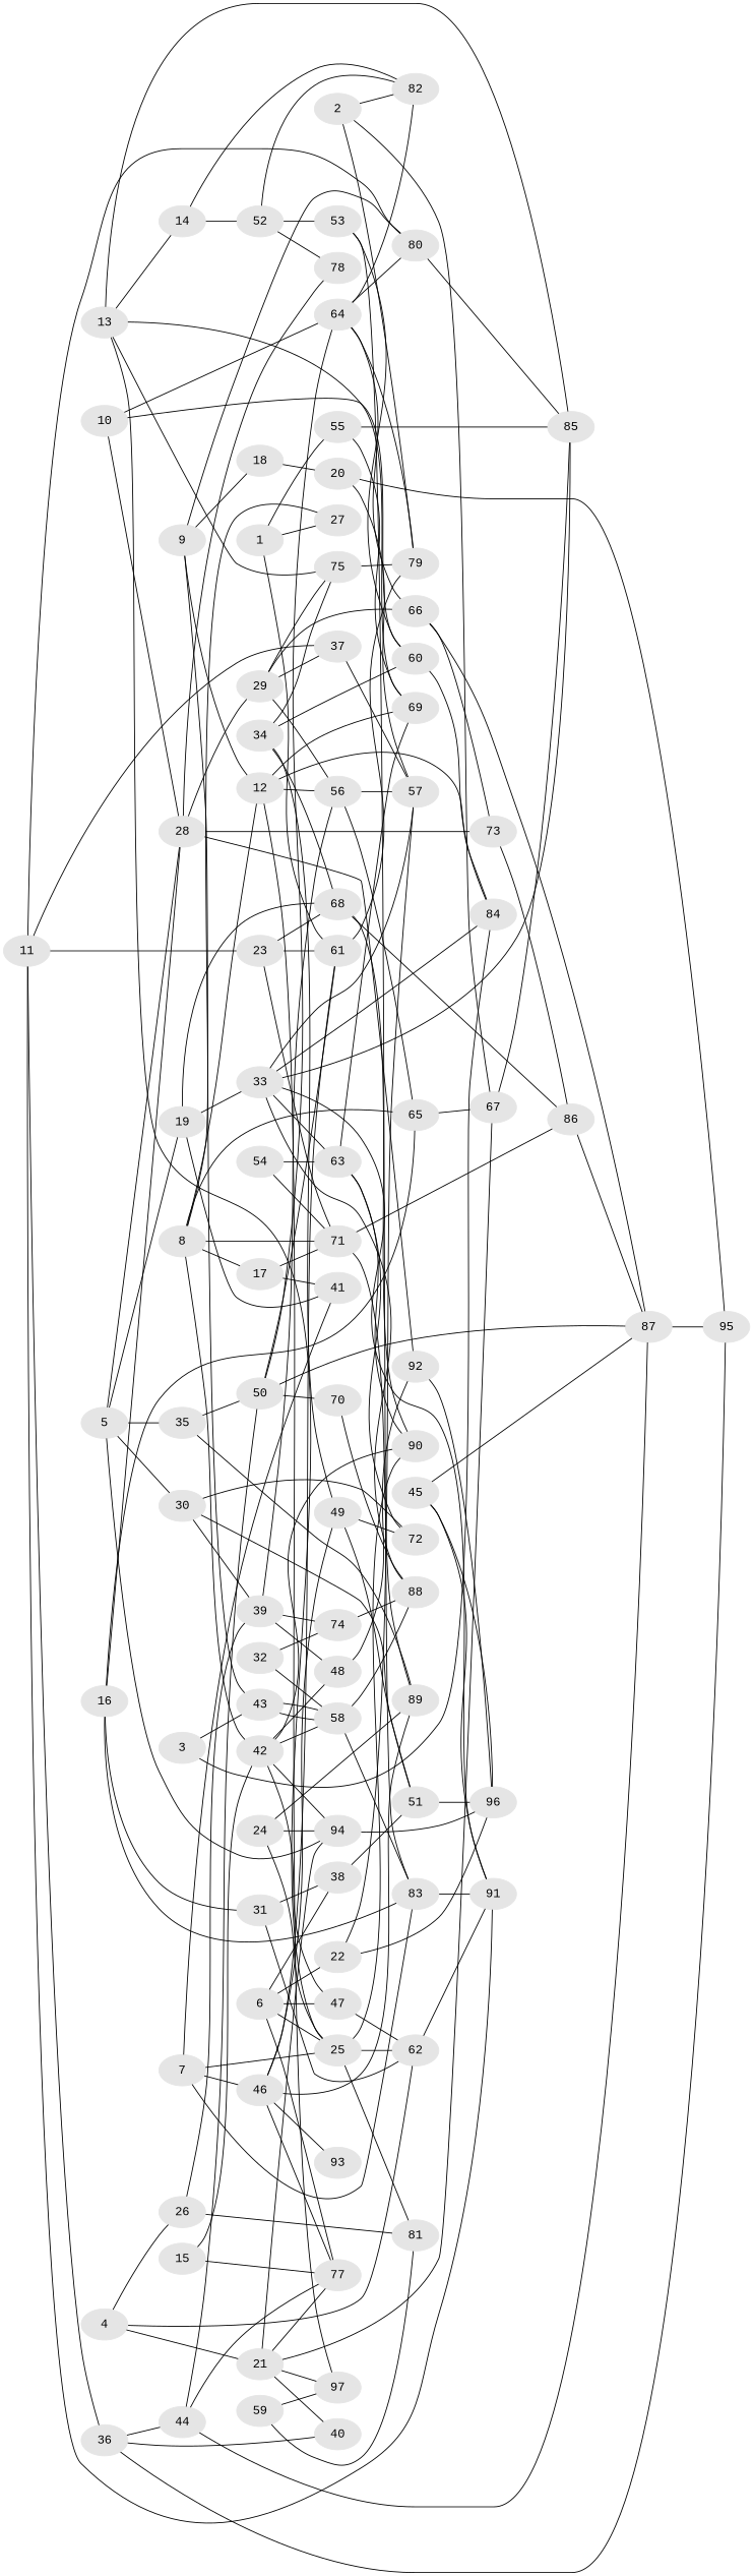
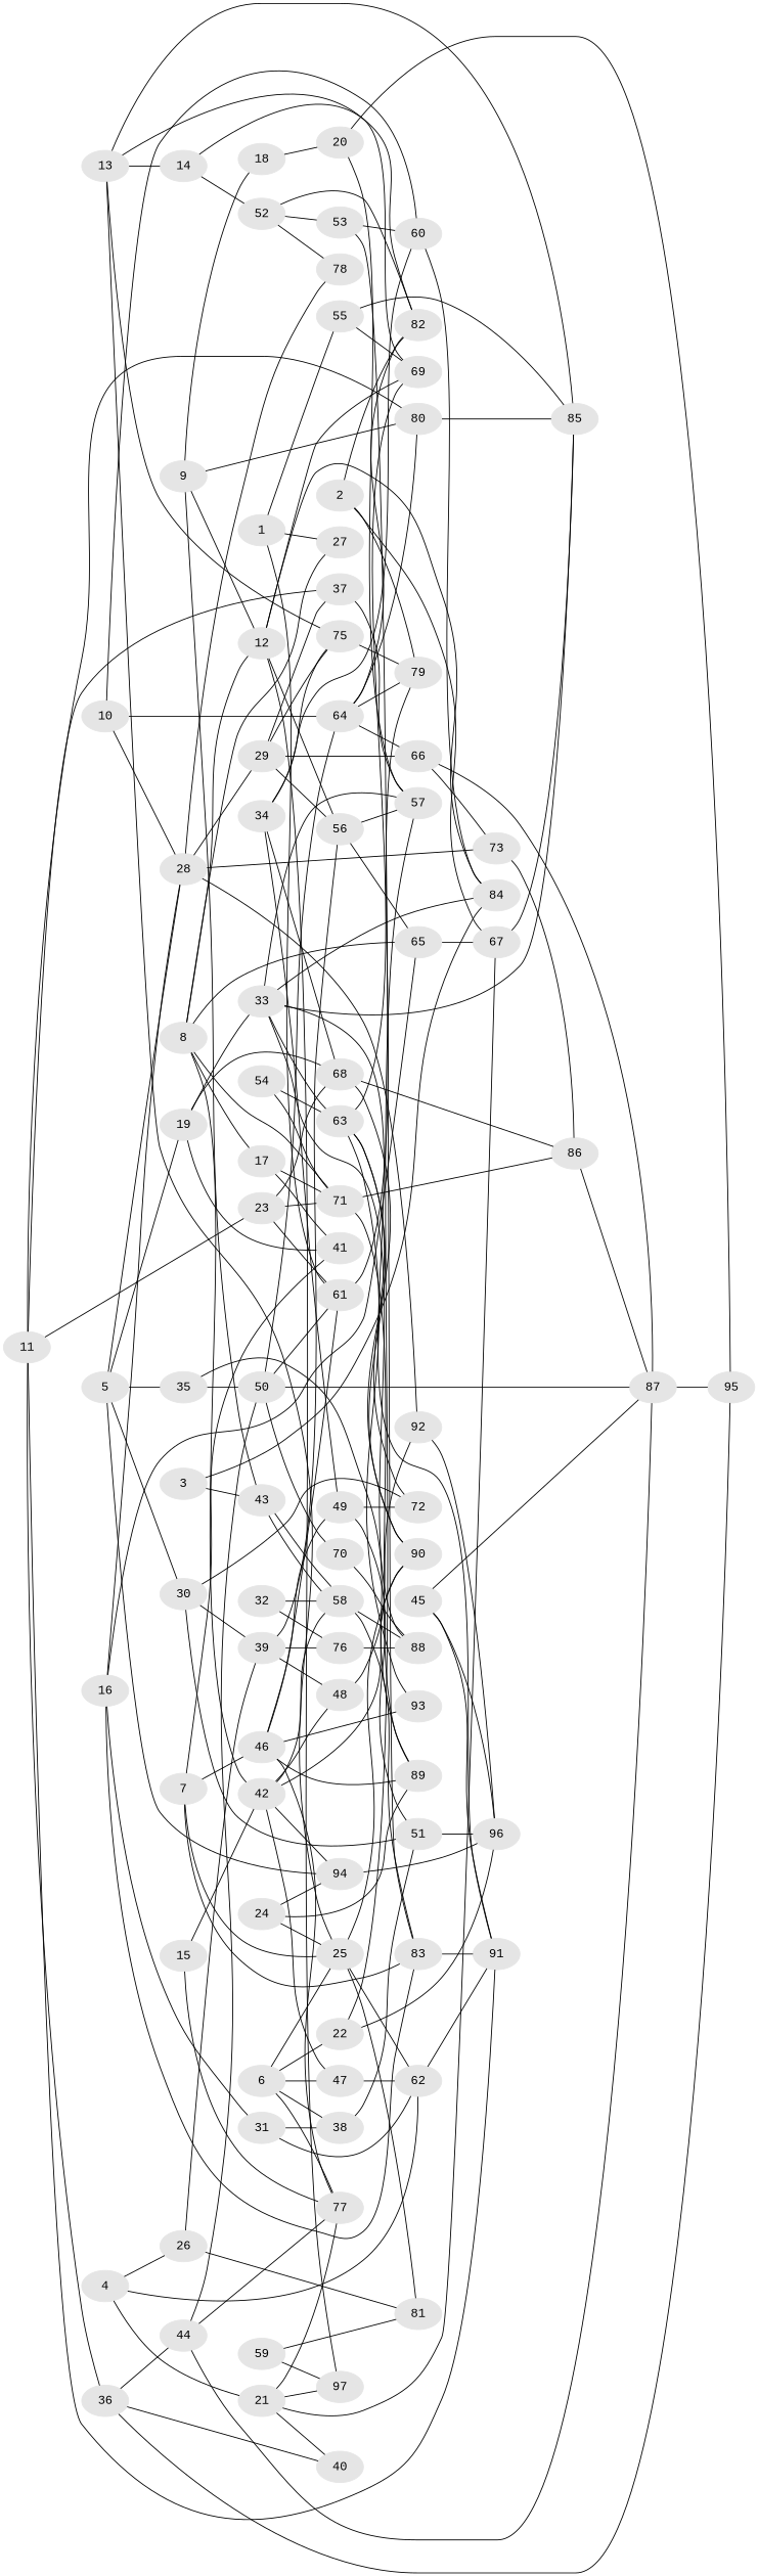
  graph {
    fontname="Liberation Mono"
    rankdir=LR
    node [color=gray90 fontname="Liberation Mono" style=filled]
    edge [fontname="Liberation Mono"]
    1
    27
    55
    61
    69
    85
    79
    2
    67
    82
    3
    43
    84
    58
    4
    21
    26
    62
    94
    77
    97
    40
    81
    39
    91
    5
    19
    28
    30
    35
    41
    33
    68
    29
    73
    78
    92
    51
    72
    89
    50
    96
    6
    22
    25
    38
    47
    57
    90
    7
    46
    83
    49
    93
    8
    12
    17
    42
    65
    71
    56
    48
    86
    9
    18
    80
    20
    10
    60
    64
    66
    11
    23
    36
    37
    95
    44
    13
    14
    75
    52
    53
    15
    16
    31
    63
    88
    24
-   74
+   74 [label=76]
    87
    32
    34
    70
    45
    54
    59
    1 -- 27
    1 -- 55
    1 -- 61
    55 -- 69
    55 -- 85
    61 -- 79
    2 -- 79
    2 -- 67
    2 -- 82
    67 -- 85
    3 -- 43
    3 -- 84
    43 -- 58
    43 -- 58
    58 -- 83
    58 -- 88
    4 -- 21
    4 -- 26
    4 -- 62
    21 -- 67
-   21 -- 94
    21 -- 77
    21 -- 97
    21 -- 40
    26 -- 81
    26 -- 39
    62 -- 91
    94 -- 96
    39 -- 56
    39 -- 48
    39 -- 74
    5 -- 94
    5 -- 19
    5 -- 28
    5 -- 30
    5 -- 35
    19 -- 41
    19 -- 33
    19 -- 68
    28 -- 29
    28 -- 73
    28 -- 78
    28 -- 92
    30 -- 39
    30 -- 51
    30 -- 72
    35 -- 89
    35 -- 50
    33 -- 85
    33 -- 84
    33 -- 91
    33 -- 57
    33 -- 63
    33 -- 88
    68 -- 90
    68 -- 86
    29 -- 56
    29 -- 66
    29 -- 37
    29 -- 75
    73 -- 86
    92 -- 96
    51 -- 96
    50 -- 61
    50 -- 64
    50 -- 87
    50 -- 70
    6 -- 77
    6 -- 22
    6 -- 25
    6 -- 38
    6 -- 47
    22 -- 96
    22 -- 57
    25 -- 62
    25 -- 81
    25 -- 90
    38 -- 51
    47 -- 62
    7 -- 41
    7 -- 25
    7 -- 46
    7 -- 83
    46 -- 61
    46 -- 77
    46 -- 89
    46 -- 49
    46 -- 93
    83 -- 91
    49 -- 51
    49 -- 72
    8 -- 27
    8 -- 12
    8 -- 17
    8 -- 42
    8 -- 65
    8 -- 71
    12 -- 69
    12 -- 84
    12 -- 97
    12 -- 56
    17 -- 41
    17 -- 71
    42 -- 58
    42 -- 94
    42 -- 47
    42 -- 90
    42 -- 48
    65 -- 67
    71 -- 89
    71 -- 86
    56 -- 57
    56 -- 65
    48 -- 92
    86 -- 87
    9 -- 43
    9 -- 12
    9 -- 18
    9 -- 80
    18 -- 20
    80 -- 85
    20 -- 57
    20 -- 95
    10 -- 28
    10 -- 60
    10 -- 64
    60 -- 84
    64 -- 79
    64 -- 82
    64 -- 80
    64 -- 66
    66 -- 73
    66 -- 87
    11 -- 91
    11 -- 80
    11 -- 23
    11 -- 36
    11 -- 37
    23 -- 61
    23 -- 68
    23 -- 71
    36 -- 40
    36 -- 95
    36 -- 44
    37 -- 57
    44 -- 77
    44 -- 50
    44 -- 87
    13 -- 69
    13 -- 85
    13 -- 25
    13 -- 14
    13 -- 75
    14 -- 82
    14 -- 52
    75 -- 79
    52 -- 82
    52 -- 78
    52 -- 53
    53 -- 83
    53 -- 60
    15 -- 77
    15 -- 42
    16 -- 28
    16 -- 83
    16 -- 65
    16 -- 31
    31 -- 62
    31 -- 38
    63 -- 69
    63 -- 72
    63 -- 90
+   63 -- 93
    24 -- 94
    24 -- 89
    24 -- 25
    74 -- 88
    87 -- 95
    32 -- 58
    32 -- 74
    34 -- 68
    34 -- 49
    34 -- 60
    34 -- 75
    70 -- 88
    45 -- 91
    45 -- 96
    45 -- 87
    54 -- 71
    54 -- 63
    59 -- 97
    59 -- 81
  }
